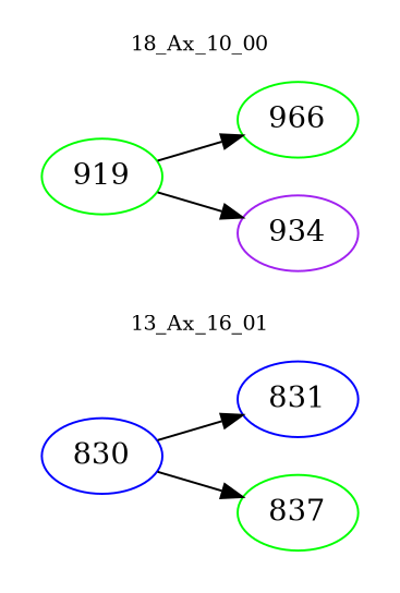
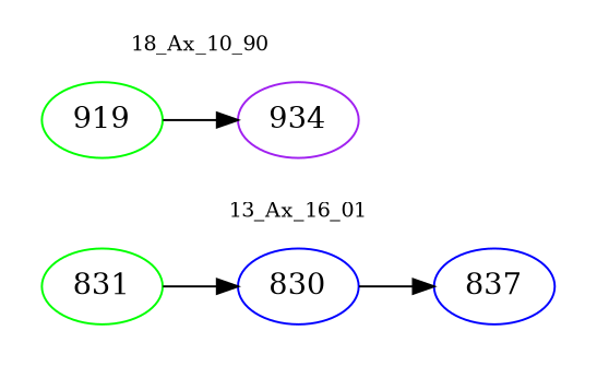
  digraph {
    rankdir=LR
    node [color=green]
    edge [color=black]
    n1 [color=blue label=830]
-   n2 [label=837]
-   n3 [color=blue label=831]
+   n2 [color=blue label=837]
+   n3 [label=831]
    n4 [label=919]
    n5 [color=purple label=934]
-   n6 [label=966]
    subgraph cluster_1 {
      color=white
      fontsize=10
      label="13_Ax_16_01"
      n1
      n2
      n3
    }
    subgraph cluster_2 {
      color=white
      fontsize=10
-     label="18_Ax_10_00"
+     label="18_Ax_10_90"
      n4
      n5
-     n6
    }
    n1 -> n2
-   n1 -> n3
+   n3 -> n1
    n4 -> n5
-   n4 -> n6
  }
